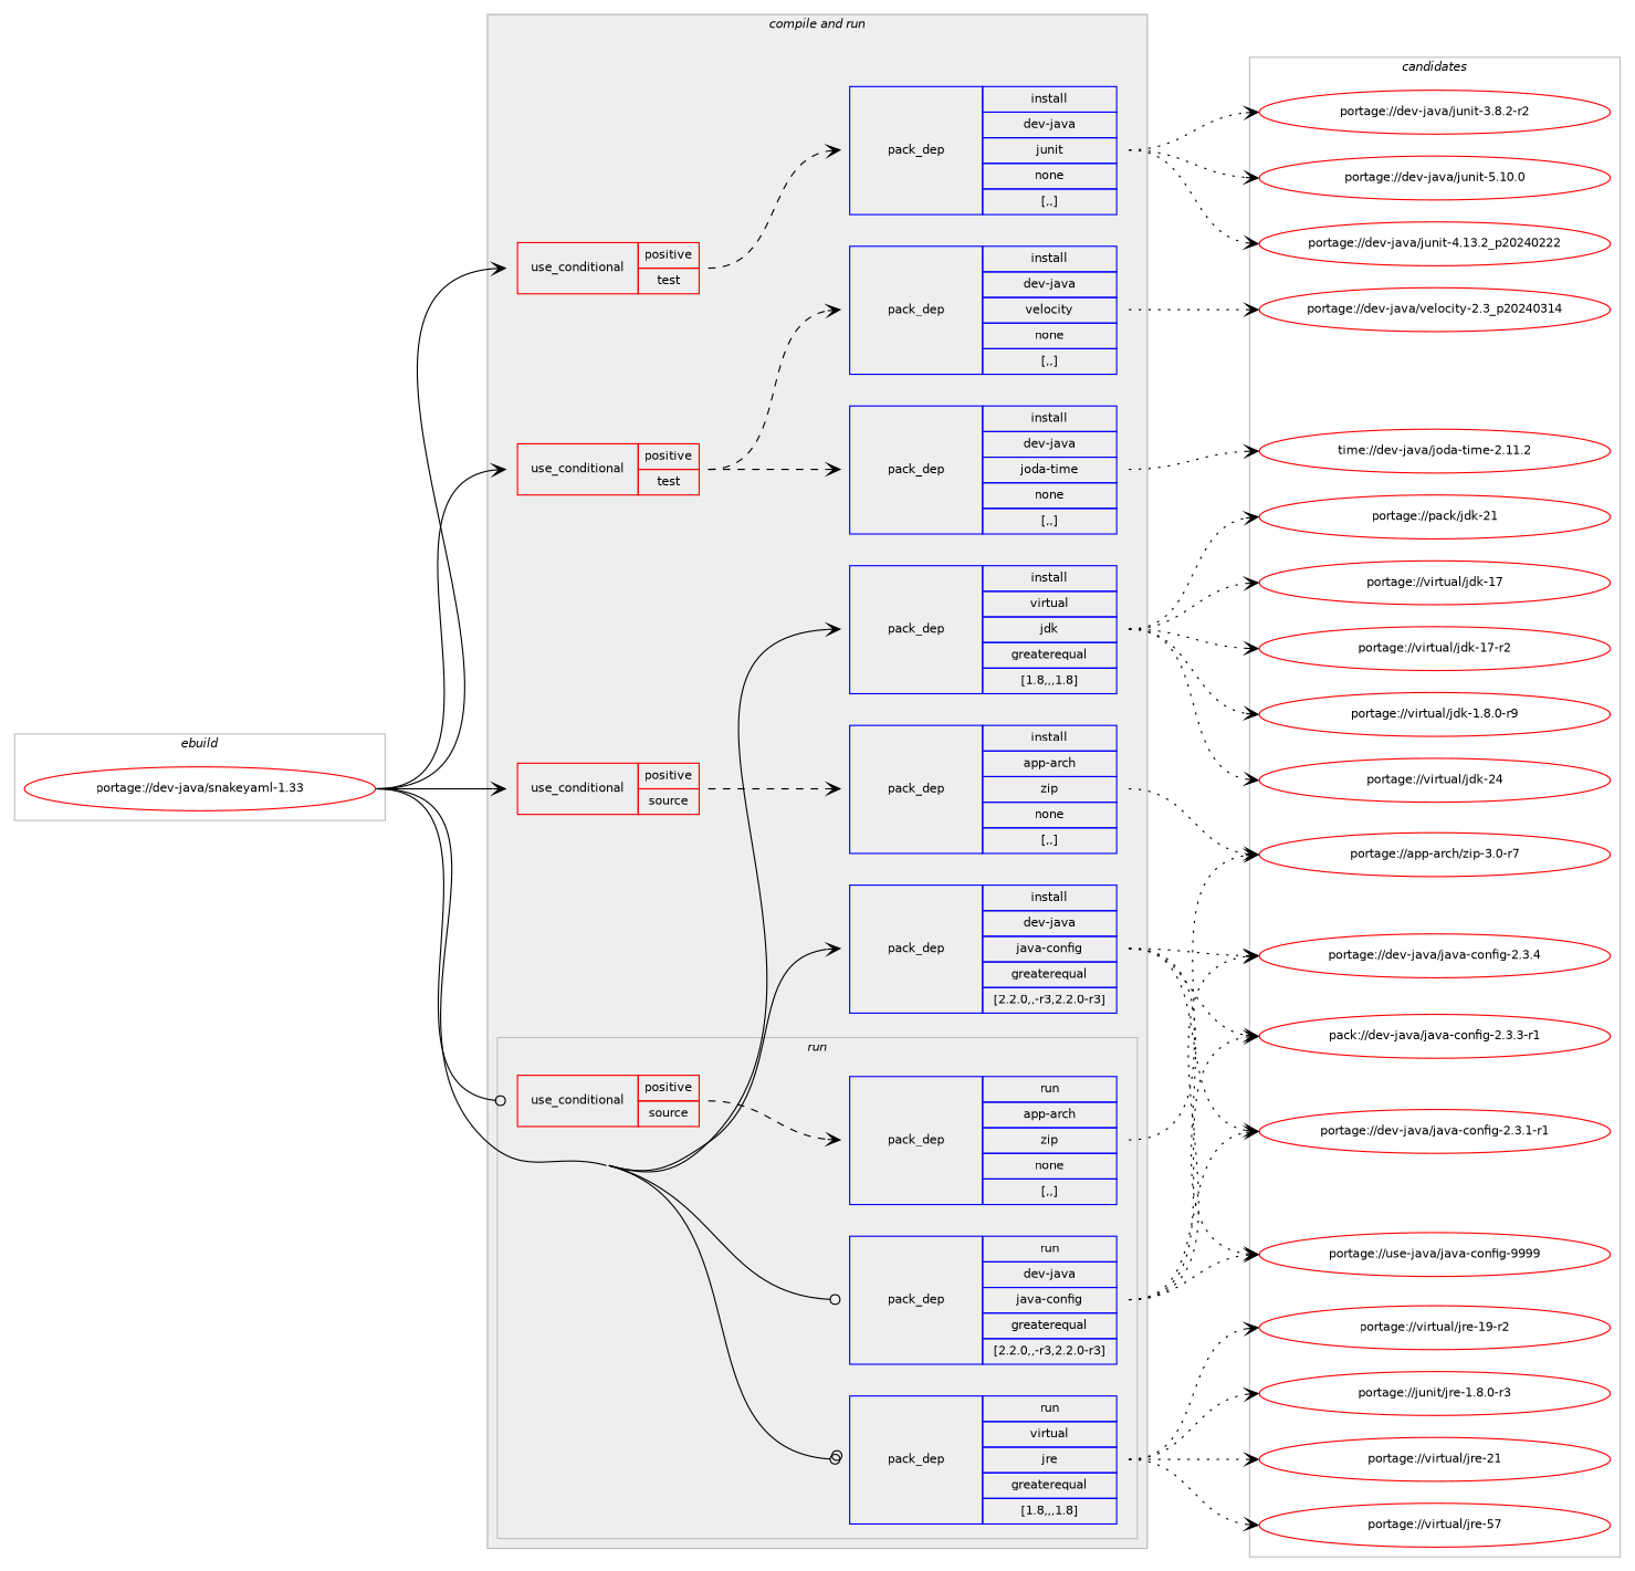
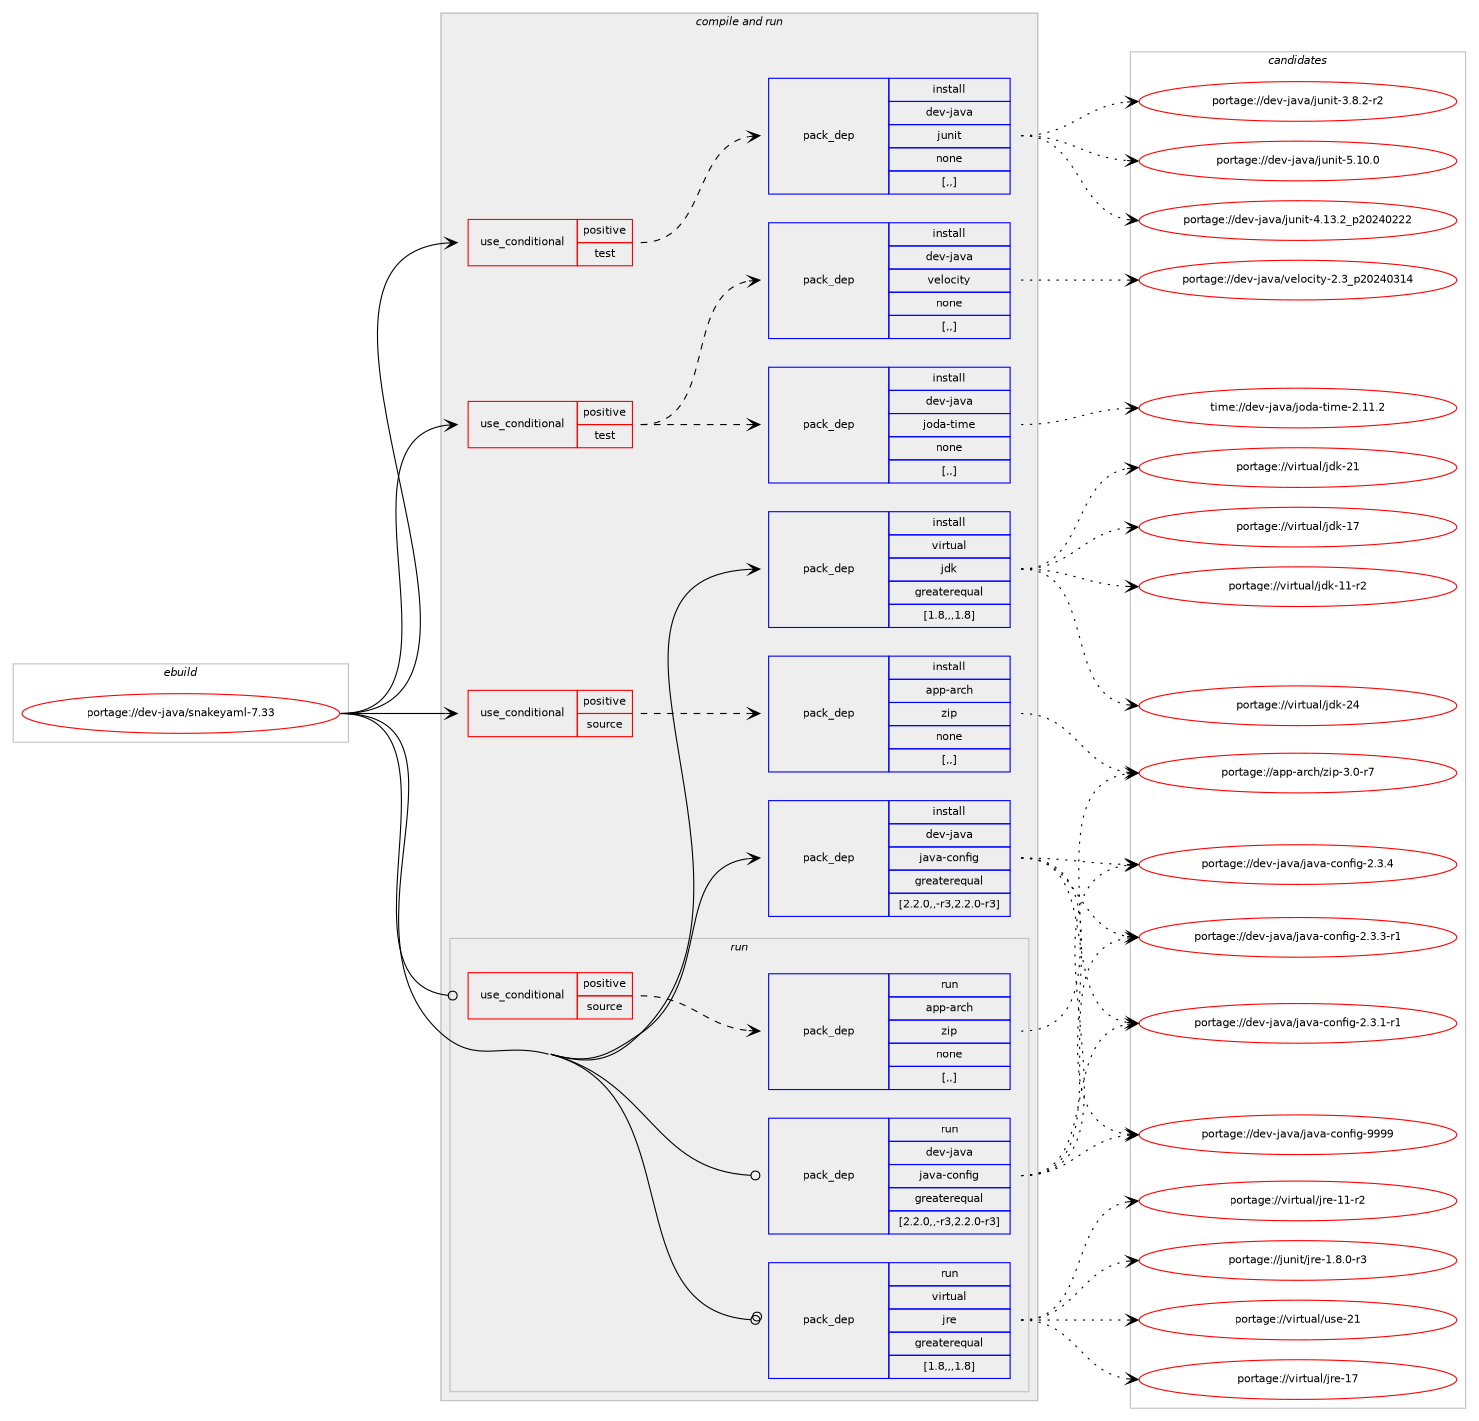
  digraph {
    compound=true
    concentrate=true
    fontname=Helvetica
    fontsize=10
    newrank=true
    rankdir=LR
    ranksep=1.5
    node [color=red fontname=Helvetica fontsize=10]
    edge [arrowhead=vee headport=w style=dotted tailport=e weight=100]
-   n1 [label="portage://dev-java/snakeyaml-1.33" width=4]
+   n1 [label="portage://dev-java/snakeyaml-7.33" width=4]
    n2 [color=blue label=<<TABLE BORDER="0" CELLBORDER="1" CELLSPACING="0" CELLPADDING="4" WIDTH="220"><TR><TD ROWSPAN="6" CELLPADDING="30">pack_dep</TD></TR><TR><TD WIDTH="110">install</TD></TR><TR><TD>app-arch</TD></TR><TR><TD>zip</TD></TR><TR><TD>none</TD></TR><TR><TD>[,,]</TD></TR></TABLE>> shape=none]
    n3 [label=<<TABLE BORDER="0" CELLBORDER="1" CELLSPACING="0" CELLPADDING="4"><TR><TD ROWSPAN="3" CELLPADDING="10">use_conditional</TD></TR><TR><TD>positive</TD></TR><TR><TD>source</TD></TR></TABLE>> shape=none]
    n4 [color=blue label=<<TABLE BORDER="0" CELLBORDER="1" CELLSPACING="0" CELLPADDING="4" WIDTH="220"><TR><TD ROWSPAN="6" CELLPADDING="30">pack_dep</TD></TR><TR><TD WIDTH="110">install</TD></TR><TR><TD>dev-java</TD></TR><TR><TD>junit</TD></TR><TR><TD>none</TD></TR><TR><TD>[,,]</TD></TR></TABLE>> shape=none]
    n5 [label=<<TABLE BORDER="0" CELLBORDER="1" CELLSPACING="0" CELLPADDING="4"><TR><TD ROWSPAN="3" CELLPADDING="10">use_conditional</TD></TR><TR><TD>positive</TD></TR><TR><TD>test</TD></TR></TABLE>> shape=none]
    n6 [color=blue label=<<TABLE BORDER="0" CELLBORDER="1" CELLSPACING="0" CELLPADDING="4" WIDTH="220"><TR><TD ROWSPAN="6" CELLPADDING="30">pack_dep</TD></TR><TR><TD WIDTH="110">install</TD></TR><TR><TD>dev-java</TD></TR><TR><TD>velocity</TD></TR><TR><TD>none</TD></TR><TR><TD>[,,]</TD></TR></TABLE>> shape=none]
    n7 [color=blue label=<<TABLE BORDER="0" CELLBORDER="1" CELLSPACING="0" CELLPADDING="4" WIDTH="220"><TR><TD ROWSPAN="6" CELLPADDING="30">pack_dep</TD></TR><TR><TD WIDTH="110">install</TD></TR><TR><TD>dev-java</TD></TR><TR><TD>joda-time</TD></TR><TR><TD>none</TD></TR><TR><TD>[,,]</TD></TR></TABLE>> shape=none]
    n8 [label=<<TABLE BORDER="0" CELLBORDER="1" CELLSPACING="0" CELLPADDING="4"><TR><TD ROWSPAN="3" CELLPADDING="10">use_conditional</TD></TR><TR><TD>positive</TD></TR><TR><TD>test</TD></TR></TABLE>> shape=none]
    n9 [color=blue label=<<TABLE BORDER="0" CELLBORDER="1" CELLSPACING="0" CELLPADDING="4" WIDTH="220"><TR><TD ROWSPAN="6" CELLPADDING="30">pack_dep</TD></TR><TR><TD WIDTH="110">install</TD></TR><TR><TD>dev-java</TD></TR><TR><TD>java-config</TD></TR><TR><TD>greaterequal</TD></TR><TR><TD>[2.2.0,,-r3,2.2.0-r3]</TD></TR></TABLE>> shape=none]
    n10 [color=blue label=<<TABLE BORDER="0" CELLBORDER="1" CELLSPACING="0" CELLPADDING="4" WIDTH="220"><TR><TD ROWSPAN="6" CELLPADDING="30">pack_dep</TD></TR><TR><TD WIDTH="110">install</TD></TR><TR><TD>virtual</TD></TR><TR><TD>jdk</TD></TR><TR><TD>greaterequal</TD></TR><TR><TD>[1.8,,,1.8]</TD></TR></TABLE>> shape=none]
    n11 [color=blue label=<<TABLE BORDER="0" CELLBORDER="1" CELLSPACING="0" CELLPADDING="4" WIDTH="220"><TR><TD ROWSPAN="6" CELLPADDING="30">pack_dep</TD></TR><TR><TD WIDTH="110">run</TD></TR><TR><TD>app-arch</TD></TR><TR><TD>zip</TD></TR><TR><TD>none</TD></TR><TR><TD>[,,]</TD></TR></TABLE>> shape=none]
    n12 [label=<<TABLE BORDER="0" CELLBORDER="1" CELLSPACING="0" CELLPADDING="4"><TR><TD ROWSPAN="3" CELLPADDING="10">use_conditional</TD></TR><TR><TD>positive</TD></TR><TR><TD>source</TD></TR></TABLE>> shape=none]
    n13 [color=blue label=<<TABLE BORDER="0" CELLBORDER="1" CELLSPACING="0" CELLPADDING="4" WIDTH="220"><TR><TD ROWSPAN="6" CELLPADDING="30">pack_dep</TD></TR><TR><TD WIDTH="110">run</TD></TR><TR><TD>dev-java</TD></TR><TR><TD>java-config</TD></TR><TR><TD>greaterequal</TD></TR><TR><TD>[2.2.0,,-r3,2.2.0-r3]</TD></TR></TABLE>> shape=none]
    n14 [color=blue label=<<TABLE BORDER="0" CELLBORDER="1" CELLSPACING="0" CELLPADDING="4" WIDTH="220"><TR><TD ROWSPAN="6" CELLPADDING="30">pack_dep</TD></TR><TR><TD WIDTH="110">run</TD></TR><TR><TD>virtual</TD></TR><TR><TD>jre</TD></TR><TR><TD>greaterequal</TD></TR><TR><TD>[1.8,,,1.8]</TD></TR></TABLE>> shape=none]
    n15 [label="portage://app-arch/zip-3.0-r7" width=4]
    n16 [label="portage://dev-java/junit-5.10.0" width=4]
    n17 [label="portage://dev-java/junit-4.13.2_p20240222" width=4]
    n18 [label="portage://dev-java/junit-3.8.2-r2" width=4]
    n19 [label="portage://dev-java/velocity-2.3_p20240314" width=4]
    n20 [label="time://dev-java/joda-time-2.11.2" width=4]
-   n21 [label="portage://use-java/java-config-9999" width=4]
+   n21 [label="portage://dev-java/java-config-9999" width=4]
    n22 [label="portage://dev-java/java-config-2.3.4" width=4]
-   n23 [label="pack://dev-java/java-config-2.3.3-r1" width=4]
+   n23 [label="portage://dev-java/java-config-2.3.3-r1" width=4]
    n24 [label="portage://dev-java/java-config-2.3.1-r1" width=4]
    n25 [label="portage://virtual/jdk-24" width=4]
-   n26 [label="portage://pack/jdk-21" width=4]
+   n26 [label="portage://virtual/jdk-21" width=4]
    n27 [label="portage://virtual/jdk-17" width=4]
-   n28 [label="portage://virtual/jdk-17-r2" width=4]
-   n29 [label="portage://virtual/jdk-1.8.0-r9" width=4]
-   n30 [label="portage://virtual/jre-21" width=4]
-   n31 [label="portage://virtual/jre-57" width=4]
-   n32 [label="portage://virtual/jre-19-r2" width=4]
+   n28 [label="portage://virtual/jdk-11-r2" width=4]
+   n30 [label="portage://virtual/use-21" width=4]
+   n31 [label="portage://virtual/jre-17" width=4]
+   n32 [label="portage://virtual/jre-11-r2" width=4]
    n33 [label="portage://junit/jre-1.8.0-r3" width=4]
    subgraph cluster_1 {
      color=gray
      label=<<i>ebuild</i>>
      n1
    }
    subgraph cluster_2 {
      color=gray
      label=<<i>dependencies</i>>
      subgraph cluster_3 {
        color=gray
        fillcolor="#eeeeee"
        label=<<i>compile</i>>
        style=filled
        subgraph sub_4 {
          color=gray
          fillcolor="#eeeeee"
          label=<<i>compile</i>>
          style=filled
          n3
          subgraph sub_5 {
            color=gray
            fillcolor="#eeeeee"
            label=<<i>compile</i>>
            style=filled
            n2
          }
        }
        subgraph sub_6 {
          color=gray
          fillcolor="#eeeeee"
          label=<<i>compile</i>>
          style=filled
          n5
          subgraph sub_7 {
            color=gray
            fillcolor="#eeeeee"
            label=<<i>compile</i>>
            style=filled
            n4
          }
        }
        subgraph sub_8 {
          color=gray
          fillcolor="#eeeeee"
          label=<<i>compile</i>>
          style=filled
          n8
          subgraph sub_9 {
            color=gray
            fillcolor="#eeeeee"
            label=<<i>compile</i>>
            style=filled
            n6
          }
          subgraph sub_10 {
            color=gray
            fillcolor="#eeeeee"
            label=<<i>compile</i>>
            style=filled
            n7
          }
        }
        subgraph sub_11 {
          color=gray
          fillcolor="#eeeeee"
          label=<<i>compile</i>>
          style=filled
          n9
        }
        subgraph sub_12 {
          color=gray
          fillcolor="#eeeeee"
          label=<<i>compile</i>>
          style=filled
          n10
        }
      }
      subgraph cluster_13 {
        color=gray
        fillcolor="#eeeeee"
        label=<<i>compile and run</i>>
        style=filled
      }
      subgraph cluster_14 {
        color=gray
        fillcolor="#eeeeee"
        label=<<i>run</i>>
        style=filled
        subgraph sub_15 {
          color=gray
          fillcolor="#eeeeee"
          label=<<i>run</i>>
          style=filled
          n12
          subgraph sub_16 {
            color=gray
            fillcolor="#eeeeee"
            label=<<i>run</i>>
            style=filled
            n11
          }
        }
        subgraph sub_17 {
          color=gray
          fillcolor="#eeeeee"
          label=<<i>run</i>>
          style=filled
          n13
        }
        subgraph sub_18 {
          color=gray
          fillcolor="#eeeeee"
          label=<<i>run</i>>
          style=filled
          n14
        }
      }
    }
    subgraph cluster_19 {
      color=gray
      label=<<i>candidates</i>>
      rank=same
      subgraph sub_20 {
        color=black
        label=<<i>candidates</i>>
        nodesep=1
        rank=same
        n15
      }
      subgraph sub_21 {
        color=black
        label=<<i>candidates</i>>
        nodesep=1
        rank=same
        n16
        n17
        n18
      }
      subgraph sub_22 {
        color=black
        label=<<i>candidates</i>>
        nodesep=1
        rank=same
        n19
      }
      subgraph sub_23 {
        color=black
        label=<<i>candidates</i>>
        nodesep=1
        rank=same
        n20
      }
      subgraph sub_24 {
        color=black
        label=<<i>candidates</i>>
        nodesep=1
        rank=same
        n21
        n22
        n23
        n24
      }
      subgraph sub_25 {
        color=black
        label=<<i>candidates</i>>
        nodesep=1
        rank=same
        n25
        n26
        n27
        n28
-       n29
      }
      subgraph sub_26 {
        color=black
        label=<<i>candidates</i>>
        nodesep=1
        rank=same
        n15
      }
      subgraph sub_27 {
        color=black
        label=<<i>candidates</i>>
        nodesep=1
        rank=same
        n21
        n22
        n23
        n24
      }
      subgraph sub_28 {
        color=black
        label=<<i>candidates</i>>
        nodesep=1
        rank=same
        n30
        n31
        n32
        n33
      }
    }
    n1 -> n3 [style=solid weight=20]
    n1 -> n5 [style=solid weight=20]
    n1 -> n8 [style=solid weight=20]
    n1 -> n9 [style=solid weight=20]
    n1 -> n10 [style=solid weight=20]
    n1 -> n12 [arrowhead=odot style=solid weight=20]
    n1 -> n13 [arrowhead=odot style=solid weight=20]
    n1 -> n14 [arrowhead=odot style=solid weight=20]
    n2 -> n15
    n3 -> n2 [style=dashed weight=20]
    n4 -> n16
    n4 -> n17
    n4 -> n18
    n5 -> n4 [style=dashed weight=20]
    n6 -> n19
    n7 -> n20
    n8 -> n6 [style=dashed weight=20]
    n8 -> n7 [style=dashed weight=20]
    n9 -> n21
    n9 -> n22
    n9 -> n23
    n9 -> n24
    n10 -> n25
    n10 -> n26
    n10 -> n27
    n10 -> n28
-   n10 -> n29
    n11 -> n15
    n12 -> n11 [style=dashed weight=20]
    n13 -> n21
    n13 -> n22
    n13 -> n23
    n13 -> n24
    n14 -> n30
    n14 -> n31
    n14 -> n32
    n14 -> n33
  }
